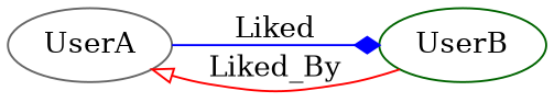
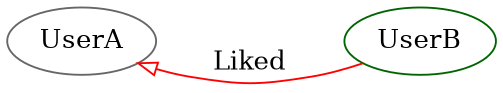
  digraph {
    rankdir=LR
    edge [style=solid]
    UserA [color=gray40]
    UserB [color=darkgreen]
-   UserA -> UserB [color=blue label=Liked arrowhead=diamond]
-   UserB -> UserA [color=red label=Liked_By arrowhead=onormal]
+   UserB -> UserA [color=red label=Liked arrowhead=onormal]
  }
